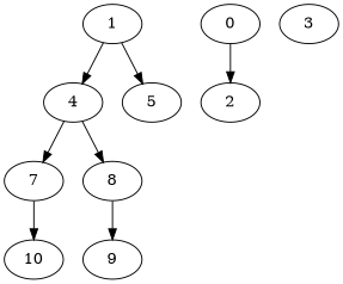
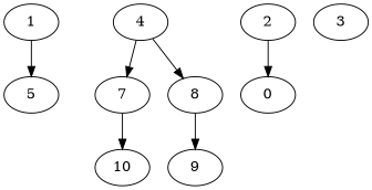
  digraph {
    node [alpha=0.03]
    1 [alpha=0.17 expect_size=22041600]
    4 [expect_size=37767168]
    5 [alpha=0.09 expect_size=21556224]
    7 [alpha=0.08 expect_size=28674048]
    8 [alpha=0.00 expect_size=10844160]
    10 [alpha=0.01 expect_size=37201920]
    9 [alpha=0.11 expect_size=51511296]
    2 [alpha=0.01 expect_size=42928128]
    n9 [alpha=0.04 expect_size=29794304 label=0]
    3 [expect_size=20558848]
-   1 -> 4
    1 -> 5
    4 -> 7
    4 -> 8
    7 -> 10
    8 -> 9
-   n9 -> 2
+   2 -> n9
  }
